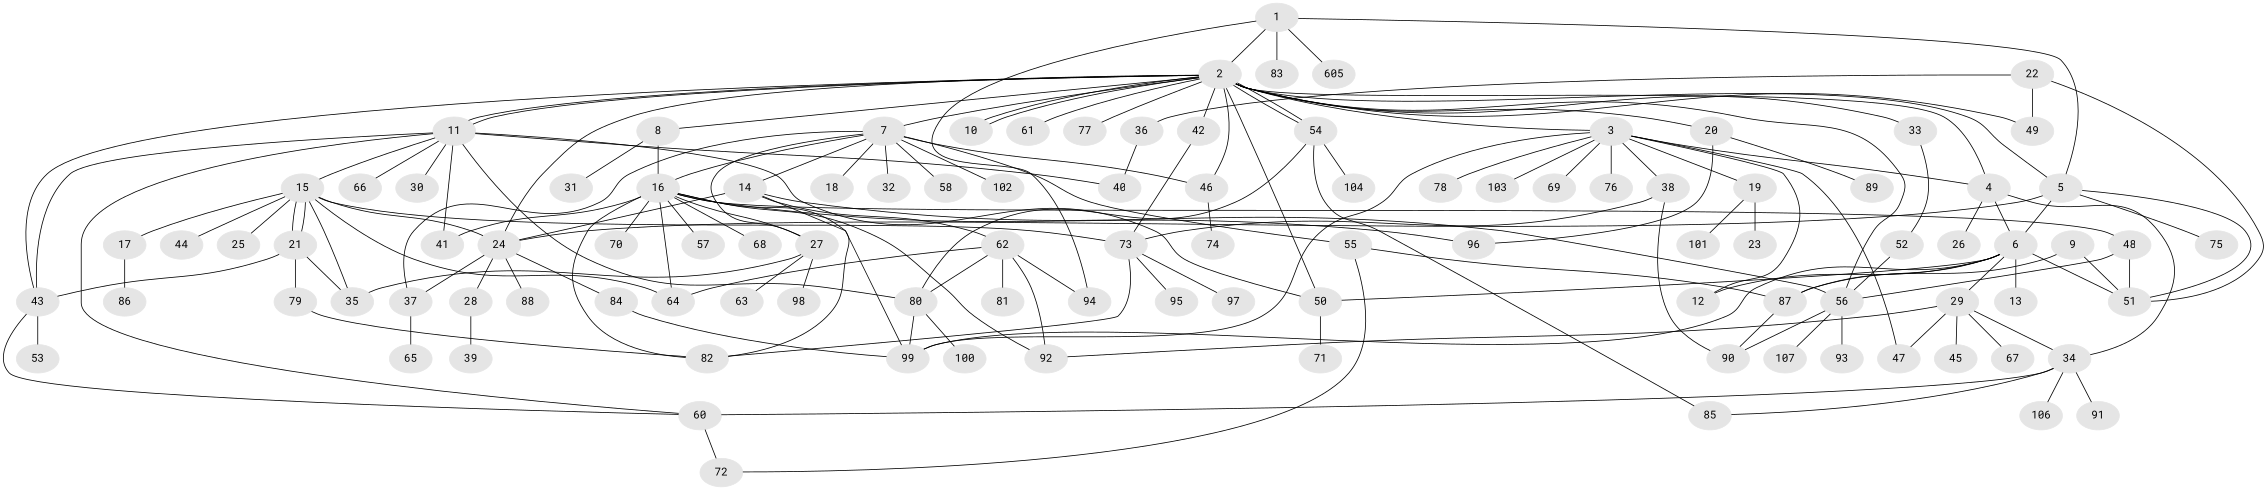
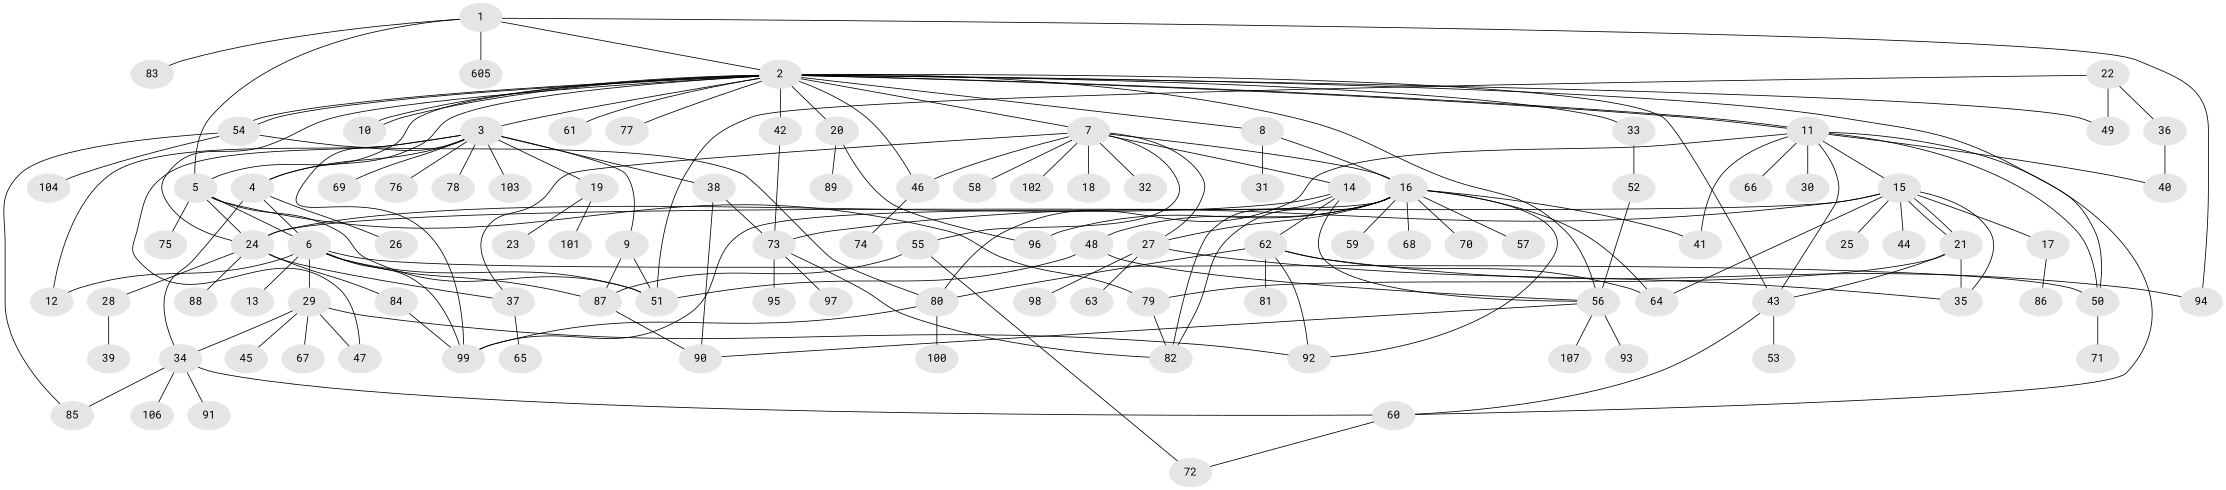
  graph {
    fontname="Roboto Mono"
    node [color=gray90 fontname="Roboto Mono" style=filled]
    edge [fontname="Roboto Mono"]
    1
    2
    5
    83
    94
    n6 [label=605]
    3
    4
    7
    8
    10
    11
    20
    24
    33
    42
    43
    46
    50
    54
    56
    61
    77
    49
    6
    51
    75
    79
    9
    12
    19
    38
    47
    69
    76
    78
    99
    103
    26
    34
    14
    16
    18
    27
    32
    37
    55
    58
    102
    31
    66
    15
    30
    40
    41
    80
    60
    96
    89
    22
    36
    28
    84
    88
    52
    73
    53
    74
    71
    85
    104
    90
    93
    107
    87
    23
    101
    13
    29
    91
    106
    82
    92
    45
    67
    62
    64
    48
    57
+   59
    68
    70
    35
    63
    98
    65
    72
    17
    21
    25
    44
    100
    81
    86
    95
    97
    39
    1 -- 2
    1 -- 5
    1 -- 83
    1 -- 94
    1 -- n6
    2 -- 5
    2 -- 3
    2 -- 4
    2 -- 7
    2 -- 8
    2 -- 10
    2 -- 10
    2 -- 11
    2 -- 11
    2 -- 20
    2 -- 24
    2 -- 33
    2 -- 42
    2 -- 43
    2 -- 46
    2 -- 50
    2 -- 54
    2 -- 54
    2 -- 56
    2 -- 61
    2 -- 77
    2 -- 49
    5 -- 24
    5 -- 6
    5 -- 51
    5 -- 75
+   5 -- 79
    3 -- 4
+   3 -- 9
    3 -- 12
    3 -- 19
    3 -- 38
    3 -- 47
    3 -- 69
    3 -- 76
    3 -- 78
    3 -- 99
    3 -- 103
    4 -- 6
    4 -- 26
    4 -- 34
    7 -- 46
    7 -- 14
    7 -- 16
    7 -- 18
    7 -- 27
    7 -- 32
    7 -- 37
    7 -- 55
    7 -- 58
    7 -- 102
    8 -- 16
    8 -- 31
    11 -- 43
    11 -- 50
    11 -- 66
    11 -- 15
    11 -- 30
    11 -- 40
    11 -- 41
    11 -- 80
    11 -- 60
    20 -- 96
    20 -- 89
    24 -- 37
    24 -- 28
    24 -- 84
    24 -- 88
    33 -- 52
    42 -- 73
    43 -- 60
    43 -- 53
    46 -- 74
    50 -- 71
    54 -- 80
    54 -- 85
    54 -- 104
    56 -- 90
    56 -- 93
    56 -- 107
    6 -- 50
    6 -- 51
    6 -- 12
    6 -- 99
    6 -- 87
    6 -- 13
    6 -- 29
    79 -- 82
    9 -- 51
    9 -- 87
    19 -- 23
    19 -- 101
    38 -- 73
    38 -- 90
    34 -- 60
    34 -- 85
    34 -- 91
    34 -- 106
    14 -- 24
    14 -- 56
    14 -- 82
    14 -- 62
    16 -- 99
    16 -- 27
    16 -- 41
    16 -- 96
    16 -- 82
    16 -- 92
    16 -- 64
    16 -- 48
    16 -- 57
+   16 -- 59
    16 -- 68
    16 -- 70
    27 -- 35
    27 -- 63
    27 -- 98
    37 -- 65
    55 -- 87
    55 -- 72
    15 -- 24
    15 -- 73
    15 -- 64
    15 -- 35
    15 -- 17
    15 -- 21
    15 -- 21
    15 -- 25
    15 -- 44
    80 -- 99
    80 -- 100
    60 -- 72
    22 -- 49
    22 -- 51
    22 -- 36
    36 -- 40
    28 -- 39
    84 -- 99
    52 -- 56
    73 -- 82
    73 -- 95
    73 -- 97
    87 -- 90
    29 -- 47
    29 -- 34
    29 -- 92
    29 -- 45
    29 -- 67
    62 -- 94
    62 -- 80
    62 -- 92
    62 -- 64
    62 -- 81
    48 -- 56
    48 -- 51
    17 -- 86
    21 -- 43
    21 -- 79
    21 -- 35
  }
